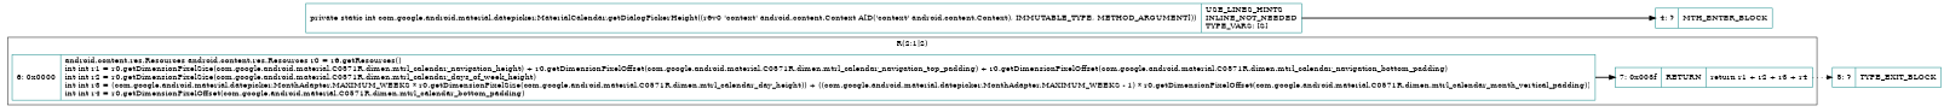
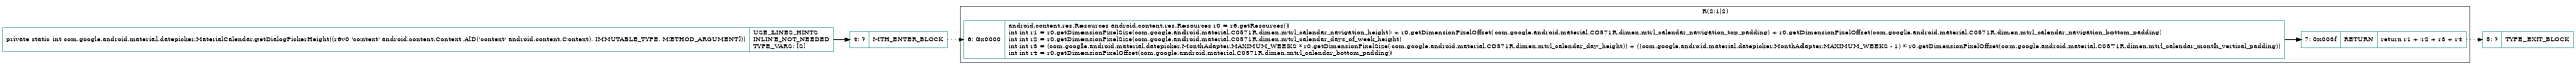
  digraph {
    rankdir=LR
    node [color=teal shape=record]
    edge [style=bold]
    n1 [label="{6\:\ 0x0000|android.content.res.Resources android.content.res.Resources r0 = r6.getResources()\lint int r1 = r0.getDimensionPixelSize(com.google.android.material.C0571R.dimen.mtrl_calendar_navigation_height) + r0.getDimensionPixelOffset(com.google.android.material.C0571R.dimen.mtrl_calendar_navigation_top_padding) + r0.getDimensionPixelOffset(com.google.android.material.C0571R.dimen.mtrl_calendar_navigation_bottom_padding)\lint int r2 = r0.getDimensionPixelSize(com.google.android.material.C0571R.dimen.mtrl_calendar_days_of_week_height)\lint int r3 = (com.google.android.material.datepicker.MonthAdapter.MAXIMUM_WEEKS * r0.getDimensionPixelSize(com.google.android.material.C0571R.dimen.mtrl_calendar_day_height)) + ((com.google.android.material.datepicker.MonthAdapter.MAXIMUM_WEEKS \- 1) * r0.getDimensionPixelOffset(com.google.android.material.C0571R.dimen.mtrl_calendar_month_vertical_padding))\lint int r4 = r0.getDimensionPixelOffset(com.google.android.material.C0571R.dimen.mtrl_calendar_bottom_padding)\l}"]
    n2 [label="{7\:\ 0x003f|RETURN\l|return r1 + r2 + r3 + r4\l}"]
    n3 [label="{5\:\ ?|TYPE_EXIT_BLOCK\l}"]
    n4 [label="{4\:\ ?|MTH_ENTER_BLOCK\l}"]
    n5 [label="{private static int com.google.android.material.datepicker.MaterialCalendar.getDialogPickerHeight((r6v0 'context' android.content.Context A[D('context' android.content.Context), IMMUTABLE_TYPE, METHOD_ARGUMENT]))  | USE_LINES_HINTS\lINLINE_NOT_NEEDED\lTYPE_VARS: [S]\l}"]
    subgraph cluster_1 {
      label="R(2:1|2)"
      n1
      n2
    }
    n1 -> n2
    n2 -> n3 [style=dotted]
+   n4 -> n1 [style=dotted]
    n5 -> n4
  }
